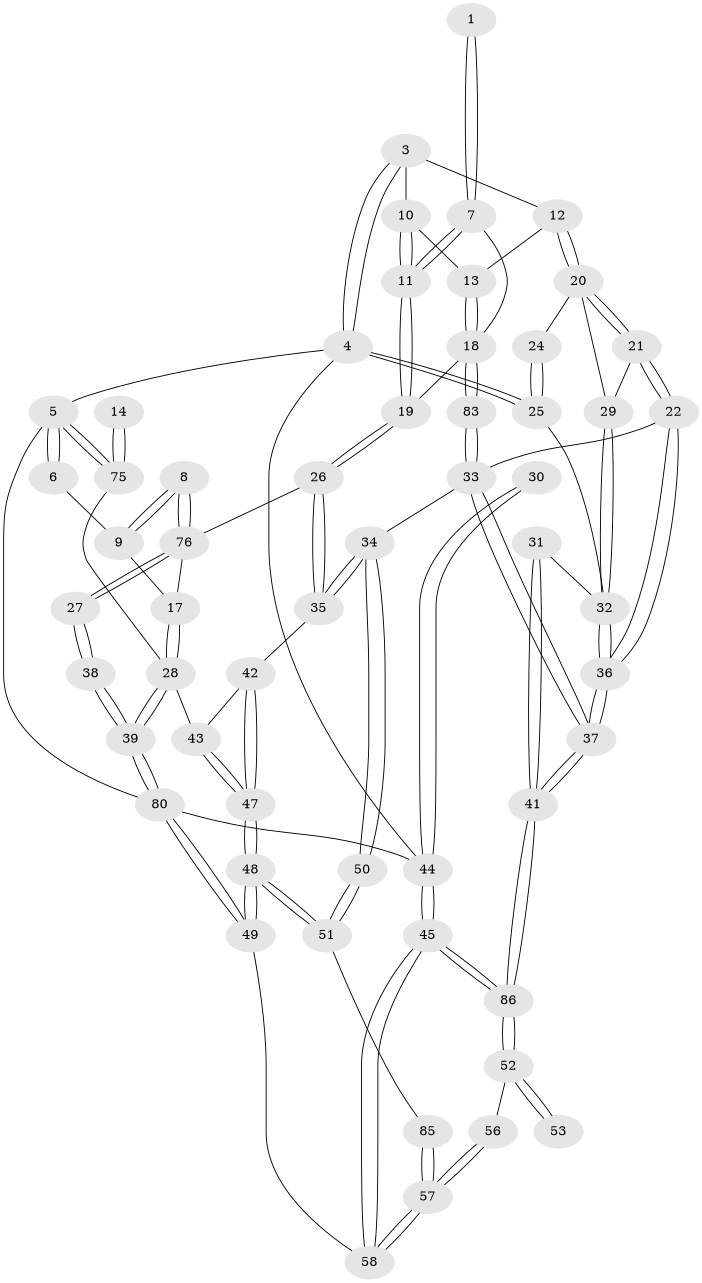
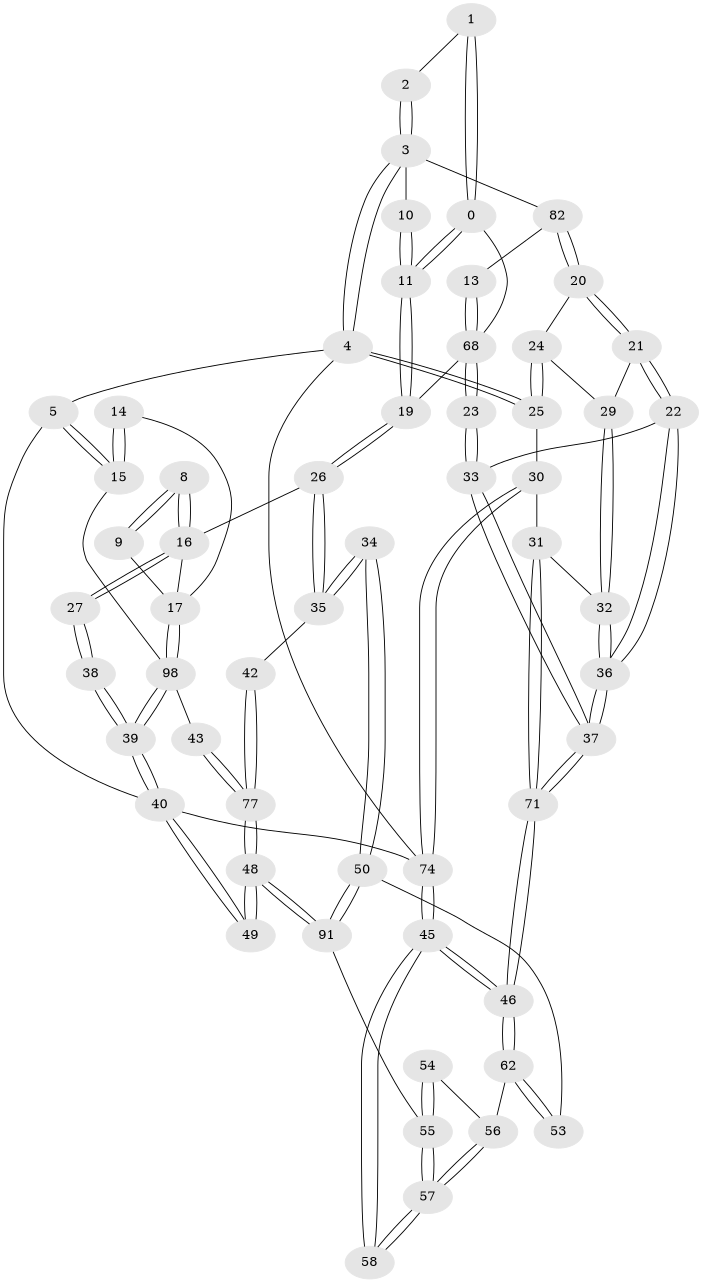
  graph {
    node [color=gray90 style=filled]
    1
-   7
+   2
+   7 [label=0]
    3
    11
-   18
+   18 [label=68]
    10
    4
-   12
+   12 [label=82]
    13
    5
    25
-   44
+   44 [label=74]
    20
-   6
-   15 [label=75]
-   40 [label=80]
+   15
+   40
    30
    45
    9
-   28
+   28 [label=98]
    49
    17
    8
-   16 [label=76]
+   16
    19
    27
    14
    26
    21
    24
-   23 [label=83]
+   23
    39
    43
    38
    33
    35
    22
    29
    36
    32
    37
    34
    31
    42
-   41
-   46 [label=86]
+   41 [label=71]
+   46
    50
-   51
+   51 [label=91]
    53
-   47
+   47 [label=77]
    58
-   52
+   52 [label=62]
    48
    56
-   55 [label=85]
+   55
    57
+   54
+   1 -- 2
    1 -- 7
    1 -- 7
+   2 -- 3
+   2 -- 3
    7 -- 11
    7 -- 11
    7 -- 18
    3 -- 10
    3 -- 4
    3 -- 4
    3 -- 12
    11 -- 19
    11 -- 19
    18 -- 19
    18 -- 23
    18 -- 23
    10 -- 11
    10 -- 11
-   10 -- 13
    4 -- 5
    4 -- 25
    4 -- 25
    4 -- 44
    12 -- 13
    12 -- 20
    12 -- 20
    13 -- 18
    13 -- 18
-   5 -- 6
-   5 -- 6
    5 -- 15
    5 -- 15
    5 -- 40
-   25 -- 32
+   25 -- 30
    44 -- 45
    44 -- 45
    20 -- 21
    20 -- 21
    20 -- 24
-   6 -- 9
    15 -- 28
    40 -- 44
    40 -- 49
    40 -- 49
    30 -- 44
    30 -- 44
+   30 -- 31
    45 -- 46
    45 -- 46
    45 -- 58
    45 -- 58
    9 -- 17
    28 -- 39
    28 -- 39
    28 -- 43
-   49 -- 58
    17 -- 28
    17 -- 28
    8 -- 9
    8 -- 9
    8 -- 16
    8 -- 16
    16 -- 17
    16 -- 27
    16 -- 27
    19 -- 26
    19 -- 26
    27 -- 38
    27 -- 38
    14 -- 15
    14 -- 15
+   14 -- 17
    26 -- 16
    26 -- 35
    26 -- 35
    21 -- 22
    21 -- 22
    21 -- 29
    24 -- 25
    24 -- 25
-   20 -- 29
+   24 -- 29
    23 -- 33
    23 -- 33
    39 -- 40
    39 -- 40
    43 -- 47
    43 -- 47
    38 -- 39
    38 -- 39
    33 -- 37
    33 -- 37
-   33 -- 34
    35 -- 42
    22 -- 33
    22 -- 36
    22 -- 36
    29 -- 32
    29 -- 32
    36 -- 37
    36 -- 37
    32 -- 36
    32 -- 36
    37 -- 41
    37 -- 41
    34 -- 35
    34 -- 35
    34 -- 50
    34 -- 50
    31 -- 32
    31 -- 41
    31 -- 41
-   42 -- 43
    42 -- 47
    42 -- 47
    41 -- 46
    41 -- 46
    46 -- 52
    46 -- 52
    50 -- 51
    50 -- 51
+   50 -- 53
    51 -- 55
    47 -- 48
    47 -- 48
    52 -- 53
    52 -- 53
    52 -- 56
    48 -- 49
    48 -- 49
    48 -- 51
    48 -- 51
    56 -- 57
    56 -- 57
    55 -- 57
    55 -- 57
    57 -- 58
    57 -- 58
+   54 -- 56
+   54 -- 55
+   54 -- 55
  }
